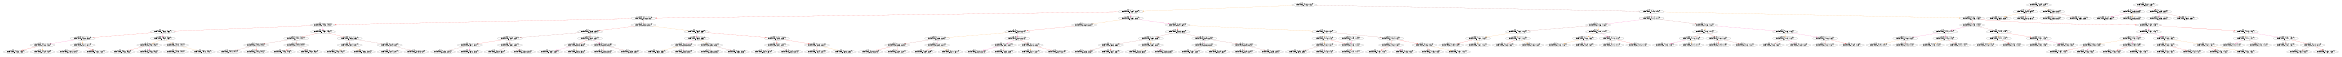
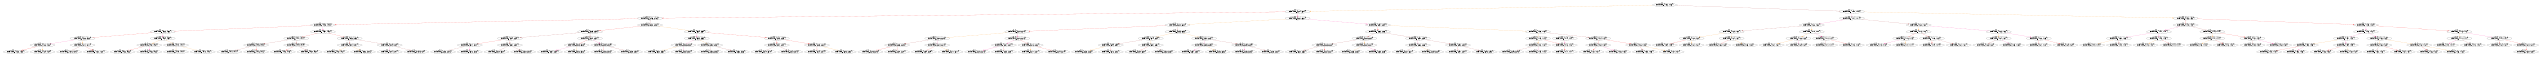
  digraph {
    edge [arrowhead=vee color=red]
    n1 [label="Node{data=[7158, 7158]}"]
    n2 [label="Node{data=[6604, 6604]}"]
    n3 [label="Node{data=[7190, 7190]}"]
    n4 [label="Node{data=[6486, 6486]}"]
    n5 [label="Node{data=[6861, 6861]}"]
    n6 [label="Node{data=[7174, 7174]}"]
    n7 [label="Node{data=[7453, 7453]}"]
    n8 [label="Node{data=[4943, 4943]}"]
    n9 [label="Node{data=[6531, 6531]}"]
    n10 [label="Node{data=[6620, 6620]}"]
    n11 [label="Node{data=[6894, 6894]}"]
    n12 [label="Node{data=[4888, 4888]}"]
    n13 [label="Node{data=[4951, 4951]}"]
    n14 [label="Node{data=[6523, 6523]}"]
    n15 [label="Node{data=[6539, 6539]}"]
    n16 [label="Node{data=[1568, 1568]}"]
    n17 [label="Node{data=[4939, 4939]}"]
    n18 [label="Node{data=[4947, 4947]}"]
    n19 [label="Node{data=[5056, 5056]}"]
    n20 [label="Node{data=[1488, 1488]}"]
    n21 [label="Node{data=[1611, 1611]}"]
    n22 [label="Node{data=[4937, 4937]}"]
    n23 [label="Node{data=[4941, 4941]}"]
    n24 [label="Node{data=[1465, 1465]}"]
    n25 [label="Node{data=[1489, 1489]}"]
    n26 [label="Node{data=[1575, 1575]}"]
    n27 [label="Node{data=[1612, 1612]}"]
    n28 [label="Node{data=[4936, 4936]}"]
    n29 [label="Node{data=[4938, 4938]}"]
    n30 [label="Node{data=[4940, 4940]}"]
    n31 [label="Node{data=[4942, 4942]}"]
    n32 [label="Node{data=[4945, 4945]}"]
    n33 [label="Node{data=[4949, 4949]}"]
    n34 [label="Node{data=[5007, 5007]}"]
    n35 [label="Node{data=[5129, 5129]}"]
    n36 [label="Node{data=[4944, 4944]}"]
    n37 [label="Node{data=[4946, 4946]}"]
    n38 [label="Node{data=[4948, 4948]}"]
    n39 [label="Node{data=[4950, 4950]}"]
    n40 [label="Node{data=[4987, 4987]}"]
    n41 [label="Node{data=[5026, 5026]}"]
    n42 [label="Node{data=[5104, 5104]}"]
    n43 [label="Node{data=[5739, 5739]}"]
    n44 [label="Node{data=[6519, 6519]}"]
    n45 [label="Node{data=[6527, 6527]}"]
    n46 [label="Node{data=[6535, 6535]}"]
    n47 [label="Node{data=[6543, 6543]}"]
    n48 [label="Node{data=[6517, 6517]}"]
    n49 [label="Node{data=[6521, 6521]}"]
    n50 [label="Node{data=[6525, 6525]}"]
    n51 [label="Node{data=[6529, 6529]}"]
    n52 [label="Node{data=[6516, 6516]}"]
    n53 [label="Node{data=[6518, 6518]}"]
    n54 [label="Node{data=[6520, 6520]}"]
    n55 [label="Node{data=[6522, 6522]}"]
    n56 [label="Node{data=[6524, 6524]}"]
    n57 [label="Node{data=[6526, 6526]}"]
    n58 [label="Node{data=[6528, 6528]}"]
    n59 [label="Node{data=[6530, 6530]}"]
    n60 [label="Node{data=[6533, 6533]}"]
    n61 [label="Node{data=[6537, 6537]}"]
    n62 [label="Node{data=[6541, 6541]}"]
    n63 [label="Node{data=[6602, 6602]}"]
    n64 [label="Node{data=[6532, 6532]}"]
    n65 [label="Node{data=[6534, 6534]}"]
    n66 [label="Node{data=[6536, 6536]}"]
    n67 [label="Node{data=[6538, 6538]}"]
    n68 [label="Node{data=[6540, 6540]}"]
    n69 [label="Node{data=[6542, 6542]}"]
    n70 [label="Node{data=[6544, 6544]}"]
    n71 [label="Node{data=[6603, 6603]}"]
    n72 [label="Node{data=[6612, 6612]}"]
+   n73 [label="Node{data=[6853, 6853]}"]
    n74 [label="Node{data=[6886, 6886]}"]
    n75 [label="Node{data=[7150, 7150]}"]
    n76 [label="Node{data=[6608, 6608]}"]
    n77 [label="Node{data=[6616, 6616]}"]
    n78 [label="Node{data=[6849, 6849]}"]
    n79 [label="Node{data=[6857, 6857]}"]
    n80 [label="Node{data=[6606, 6606]}"]
    n81 [label="Node{data=[6610, 6610]}"]
    n82 [label="Node{data=[6614, 6614]}"]
    n83 [label="Node{data=[6618, 6618]}"]
    n84 [label="Node{data=[6605, 6605]}"]
    n85 [label="Node{data=[6607, 6607]}"]
    n86 [label="Node{data=[6609, 6609]}"]
    n87 [label="Node{data=[6611, 6611]}"]
    n88 [label="Node{data=[6613, 6613]}"]
    n89 [label="Node{data=[6615, 6615]}"]
    n90 [label="Node{data=[6617, 6617]}"]
    n91 [label="Node{data=[6619, 6619]}"]
    n92 [label="Node{data=[6699, 6699]}"]
    n93 [label="Node{data=[6851, 6851]}"]
    n94 [label="Node{data=[6855, 6855]}"]
    n95 [label="Node{data=[6859, 6859]}"]
    n96 [label="Node{data=[6632, 6632]}"]
    n97 [label="Node{data=[6816, 6816]}"]
    n98 [label="Node{data=[6850, 6850]}"]
    n99 [label="Node{data=[6852, 6852]}"]
    n100 [label="Node{data=[6854, 6854]}"]
    n101 [label="Node{data=[6856, 6856]}"]
    n102 [label="Node{data=[6858, 6858]}"]
    n103 [label="Node{data=[6860, 6860]}"]
    n104 [label="Node{data=[6882, 6882]}"]
    n105 [label="Node{data=[6890, 6890]}"]
    n106 [label="Node{data=[7146, 7146]}"]
    n107 [label="Node{data=[7154, 7154]}"]
    n108 [label="Node{data=[6863, 6863]}"]
    n109 [label="Node{data=[6884, 6884]}"]
    n110 [label="Node{data=[6888, 6888]}"]
    n111 [label="Node{data=[6892, 6892]}"]
    n112 [label="Node{data=[6862, 6862]}"]
    n113 [label="Node{data=[6864, 6864]}"]
    n114 [label="Node{data=[6883, 6883]}"]
    n115 [label="Node{data=[6885, 6885]}"]
    n116 [label="Node{data=[6887, 6887]}"]
    n117 [label="Node{data=[6889, 6889]}"]
    n118 [label="Node{data=[6891, 6891]}"]
    n119 [label="Node{data=[6893, 6893]}"]
    n120 [label="Node{data=[7131, 7131]}"]
    n121 [label="Node{data=[7148, 7148]}"]
    n122 [label="Node{data=[7152, 7152]}"]
    n123 [label="Node{data=[7156, 7156]}"]
    n124 [label="Node{data=[6895, 6895]}"]
    n125 [label="Node{data=[7145, 7145]}"]
    n126 [label="Node{data=[7147, 7147]}"]
    n127 [label="Node{data=[7149, 7149]}"]
    n128 [label="Node{data=[7151, 7151]}"]
    n129 [label="Node{data=[7153, 7153]}"]
    n130 [label="Node{data=[7155, 7155]}"]
    n131 [label="Node{data=[7157, 7157]}"]
    n132 [label="Node{data=[7166, 7166]}"]
    n133 [label="Node{data=[7182, 7182]}"]
    n134 [label="Node{data=[7445, 7445]}"]
    n135 [label="Node{data=[7469, 7469]}"]
    n136 [label="Node{data=[7162, 7162]}"]
    n137 [label="Node{data=[7170, 7170]}"]
    n138 [label="Node{data=[7178, 7178]}"]
    n139 [label="Node{data=[7186, 7186]}"]
    n140 [label="Node{data=[7160, 7160]}"]
    n141 [label="Node{data=[7164, 7164]}"]
    n142 [label="Node{data=[7168, 7168]}"]
    n143 [label="Node{data=[7172, 7172]}"]
    n144 [label="Node{data=[7159, 7159]}"]
    n145 [label="Node{data=[7161, 7161]}"]
    n146 [label="Node{data=[7163, 7163]}"]
    n147 [label="Node{data=[7165, 7165]}"]
    n148 [label="Node{data=[7167, 7167]}"]
    n149 [label="Node{data=[7169, 7169]}"]
    n150 [label="Node{data=[7171, 7171]}"]
    n151 [label="Node{data=[7173, 7173]}"]
    n152 [label="Node{data=[7176, 7176]}"]
    n153 [label="Node{data=[7180, 7180]}"]
    n154 [label="Node{data=[7184, 7184]}"]
    n155 [label="Node{data=[7188, 7188]}"]
    n156 [label="Node{data=[7175, 7175]}"]
    n157 [label="Node{data=[7177, 7177]}"]
    n158 [label="Node{data=[7179, 7179]}"]
    n159 [label="Node{data=[7181, 7181]}"]
    n160 [label="Node{data=[7183, 7183]}"]
    n161 [label="Node{data=[7185, 7185]}"]
    n162 [label="Node{data=[7187, 7187]}"]
    n163 [label="Node{data=[7189, 7189]}"]
    n164 [label="Node{data=[7441, 7441]}"]
    n165 [label="Node{data=[7449, 7449]}"]
    n166 [label="Node{data=[7461, 7461]}"]
    n167 [label="Node{data=[7473, 7473]}"]
    n168 [label="Node{data=[7262, 7262]}"]
    n169 [label="Node{data=[7443, 7443]}"]
    n170 [label="Node{data=[7447, 7447]}"]
    n171 [label="Node{data=[7451, 7451]}"]
    n172 [label="Node{data=[7191, 7191]}"]
    n173 [label="Node{data=[7440, 7440]}"]
    n174 [label="Node{data=[7442, 7442]}"]
    n175 [label="Node{data=[7444, 7444]}"]
    n176 [label="Node{data=[7446, 7446]}"]
    n177 [label="Node{data=[7448, 7448]}"]
    n178 [label="Node{data=[7450, 7450]}"]
    n179 [label="Node{data=[7452, 7452]}"]
    n180 [label="Node{data=[7457, 7457]}"]
    n181 [label="Node{data=[7465, 7465]}"]
    n182 [label="Node{data=[7471, 7471]}"]
    n183 [label="Node{data=[7497, 7497]}"]
    n184 [label="Node{data=[7455, 7455]}"]
    n185 [label="Node{data=[7459, 7459]}"]
    n186 [label="Node{data=[7463, 7463]}"]
    n187 [label="Node{data=[7467, 7467]}"]
    n188 [label="Node{data=[7454, 7454]}"]
    n189 [label="Node{data=[7456, 7456]}"]
    n190 [label="Node{data=[7458, 7458]}"]
    n191 [label="Node{data=[7460, 7460]}"]
    n192 [label="Node{data=[7462, 7462]}"]
    n193 [label="Node{data=[7464, 7464]}"]
    n194 [label="Node{data=[7466, 7466]}"]
    n195 [label="Node{data=[7468, 7468]}"]
    n196 [label="Node{data=[7470, 7470]}"]
    n197 [label="Node{data=[7472, 7472]}"]
    n198 [label="Node{data=[7484, 7484]}"]
    n199 [label="Node{data=[7610, 7610]}"]
-   n200 [label="Node{data=[7534, 7534]}"]
    n201 [label="Node{data=[7630, 7630]}"]
    n1 -> n2 [color=darkorange]
    n1 -> n3 [arrowhead=odot color=brown]
    n2 -> n4
    n2 -> n5 [color=deeppink]
    n3 -> n6 [arrowhead=odot color=deeppink]
    n3 -> n7 [color=darkorange]
    n4 -> n8
    n4 -> n9 [arrowhead=odot color=brown]
    n5 -> n10 [arrowhead=odot color=darkorange]
    n5 -> n11 [color=deeppink]
    n6 -> n132 [arrowhead=odot color=deeppink]
    n6 -> n133 [color=brown]
    n7 -> n134 [arrowhead=odot]
    n7 -> n135
    n8 -> n12 [arrowhead=odot]
    n8 -> n13 [color=deeppink]
    n9 -> n14
    n9 -> n15 [arrowhead=odot color=darkorange]
    n10 -> n72
+   n10 -> n73 [arrowhead=odot color=brown]
    n11 -> n74
    n11 -> n75 [arrowhead=odot color=darkorange]
    n12 -> n16 [arrowhead=odot]
    n12 -> n17 [color=deeppink]
    n13 -> n18 [arrowhead=odot]
    n13 -> n19 [arrowhead=odot]
    n14 -> n44 [color=brown]
    n14 -> n45 [color=brown]
    n15 -> n46 [color=deeppink]
    n15 -> n47
    n16 -> n20 [arrowhead=odot color=deeppink]
    n16 -> n21 [color=darkorange]
    n17 -> n22 [color=darkorange]
    n17 -> n23 [arrowhead=odot color=darkorange]
    n18 -> n32 [color=brown]
    n18 -> n33 [color=brown]
    n19 -> n34 [color=brown]
    n19 -> n35 [arrowhead=odot color=brown]
    n20 -> n24
    n20 -> n25 [color=darkorange]
    n21 -> n26 [arrowhead=odot color=brown]
    n21 -> n27
    n22 -> n28 [arrowhead=odot]
    n22 -> n29 [color=deeppink]
    n23 -> n30 [arrowhead=odot color=darkorange]
    n23 -> n31 [arrowhead=odot color=darkorange]
    n32 -> n36 [arrowhead=odot color=brown]
    n32 -> n37
    n33 -> n38
    n33 -> n39 [color=brown]
    n34 -> n40 [color=darkorange]
    n34 -> n41 [color=darkorange]
    n35 -> n42 [arrowhead=odot color=deeppink]
    n35 -> n43 [color=brown]
    n44 -> n48 [arrowhead=odot]
    n44 -> n49 [color=brown]
    n45 -> n50 [arrowhead=odot]
    n45 -> n51 [color=deeppink]
    n46 -> n60 [arrowhead=odot color=deeppink]
    n46 -> n61 [arrowhead=odot color=darkorange]
    n47 -> n62
    n47 -> n63
    n48 -> n52 [arrowhead=odot color=brown]
    n48 -> n53 [color=deeppink]
    n49 -> n54 [arrowhead=odot color=brown]
    n49 -> n55 [color=brown]
    n50 -> n56 [color=deeppink]
    n50 -> n57 [arrowhead=odot color=darkorange]
    n51 -> n58 [arrowhead=odot]
    n51 -> n59 [arrowhead=odot color=brown]
    n60 -> n64 [arrowhead=odot color=darkorange]
    n60 -> n65 [arrowhead=odot color=deeppink]
    n61 -> n66 [arrowhead=odot color=brown]
    n61 -> n67 [color=brown]
    n62 -> n68 [arrowhead=odot color=brown]
    n62 -> n69 [arrowhead=odot color=brown]
    n63 -> n70 [arrowhead=odot]
    n63 -> n71 [arrowhead=odot color=darkorange]
    n72 -> n76 [arrowhead=odot color=darkorange]
    n72 -> n77 [color=deeppink]
+   n73 -> n78 [arrowhead=odot color=darkorange]
+   n73 -> n79 [arrowhead=odot color=darkorange]
    n74 -> n104 [color=brown]
    n74 -> n105 [arrowhead=odot color=brown]
    n75 -> n106 [arrowhead=odot color=darkorange]
    n75 -> n107 [color=brown]
    n76 -> n80 [color=brown]
    n76 -> n81 [arrowhead=odot color=deeppink]
    n77 -> n82 [color=deeppink]
    n77 -> n83 [arrowhead=odot]
    n78 -> n92 [color=brown]
    n78 -> n93 [arrowhead=odot color=darkorange]
    n79 -> n94 [arrowhead=odot color=deeppink]
    n79 -> n95 [color=brown]
    n80 -> n84 [arrowhead=odot]
    n80 -> n85 [arrowhead=odot]
    n81 -> n86 [arrowhead=odot]
    n81 -> n87 [color=darkorange]
    n82 -> n88 [color=deeppink]
    n82 -> n89 [arrowhead=odot]
    n83 -> n90 [color=darkorange]
    n83 -> n91 [arrowhead=odot]
    n92 -> n96 [color=darkorange]
    n92 -> n97 [arrowhead=odot]
    n93 -> n98 [arrowhead=odot]
    n93 -> n99 [arrowhead=odot color=brown]
    n94 -> n100 [color=deeppink]
    n94 -> n101 [color=darkorange]
    n95 -> n102 [color=deeppink]
    n95 -> n103 [color=brown]
    n104 -> n108 [arrowhead=odot color=brown]
    n104 -> n109 [color=darkorange]
    n105 -> n110 [arrowhead=odot color=deeppink]
    n105 -> n111 [color=brown]
    n106 -> n120 [color=darkorange]
    n106 -> n121 [arrowhead=odot]
    n107 -> n122 [arrowhead=odot]
    n107 -> n123
    n108 -> n112 [color=brown]
    n108 -> n113
    n109 -> n114 [arrowhead=odot color=darkorange]
    n109 -> n115 [color=deeppink]
    n110 -> n116 [arrowhead=odot color=brown]
    n110 -> n117 [arrowhead=odot color=darkorange]
    n111 -> n118 [arrowhead=odot]
    n111 -> n119 [color=brown]
    n120 -> n124 [arrowhead=odot color=brown]
    n120 -> n125 [arrowhead=odot color=deeppink]
    n121 -> n126
    n122 -> n128
    n122 -> n129 [color=deeppink]
    n123 -> n130 [arrowhead=odot]
    n123 -> n131 [color=darkorange]
    n127 -> n121 [color=deeppink]
    n132 -> n136 [color=brown]
    n132 -> n137 [color=darkorange]
    n133 -> n138 [color=darkorange]
    n133 -> n139 [arrowhead=odot color=deeppink]
    n134 -> n164 [color=deeppink]
    n134 -> n165 [arrowhead=odot color=brown]
    n135 -> n166 [color=deeppink]
    n135 -> n167
    n136 -> n140 [color=darkorange]
    n136 -> n141 [arrowhead=odot color=darkorange]
    n137 -> n142 [color=darkorange]
    n137 -> n143 [color=deeppink]
    n138 -> n152 [arrowhead=odot]
    n138 -> n153 [arrowhead=odot]
    n139 -> n154 [color=darkorange]
    n139 -> n155 [color=deeppink]
    n140 -> n144 [arrowhead=odot]
    n140 -> n145 [color=darkorange]
    n141 -> n146 [arrowhead=odot]
    n141 -> n147 [color=darkorange]
    n142 -> n148 [color=darkorange]
    n142 -> n149 [arrowhead=odot color=deeppink]
    n143 -> n150 [arrowhead=odot color=brown]
    n143 -> n151 [arrowhead=odot]
    n152 -> n156 [color=deeppink]
    n152 -> n157 [color=darkorange]
    n153 -> n158
    n153 -> n159 [color=brown]
    n154 -> n160 [color=brown]
    n154 -> n161 [arrowhead=odot color=deeppink]
    n155 -> n162 [arrowhead=odot]
    n155 -> n163
    n164 -> n168 [arrowhead=odot color=deeppink]
    n164 -> n169 [color=deeppink]
    n165 -> n170 [color=darkorange]
    n165 -> n171
    n166 -> n180 [arrowhead=odot color=deeppink]
    n166 -> n181 [color=deeppink]
    n167 -> n182 [arrowhead=odot color=darkorange]
    n167 -> n183 [arrowhead=odot color=deeppink]
    n168 -> n172 [arrowhead=odot color=darkorange]
    n168 -> n173 [color=brown]
    n169 -> n174 [color=darkorange]
    n169 -> n175 [arrowhead=odot]
    n170 -> n176 [color=darkorange]
    n170 -> n177
    n171 -> n178 [arrowhead=odot color=brown]
    n171 -> n179 [color=deeppink]
    n180 -> n184 [arrowhead=odot color=darkorange]
    n180 -> n185 [color=deeppink]
    n181 -> n186 [arrowhead=odot color=darkorange]
    n181 -> n187 [arrowhead=odot color=darkorange]
    n182 -> n196 [color=deeppink]
    n182 -> n197 [arrowhead=odot color=brown]
    n183 -> n198 [color=brown]
    n183 -> n199 [arrowhead=odot]
    n184 -> n188 [arrowhead=odot]
    n184 -> n189 [color=deeppink]
    n185 -> n190
    n185 -> n191 [arrowhead=odot color=darkorange]
    n186 -> n192 [arrowhead=odot color=brown]
    n186 -> n193
    n187 -> n194
    n187 -> n195 [arrowhead=odot color=darkorange]
-   n199 -> n200 [color=brown]
    n199 -> n201
  }
